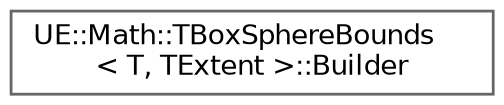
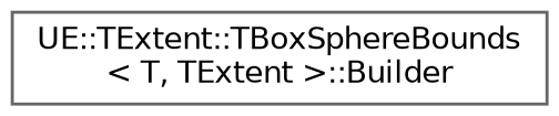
  digraph {
    rankdir=LR
-   n1 [color=grey40 fillcolor=white fontname=Helvetica fontsize=10 height=0.2 label="UE::Math::TBoxSphereBounds\l\< T, TExtent \>::Builder" shape=box style=filled width=0.4]
+   n1 [color=grey40 fillcolor=white fontname=Helvetica fontsize=10 height=0.2 label="UE::TExtent::TBoxSphereBounds\l\< T, TExtent \>::Builder" shape=box style=filled width=0.4]
  }
